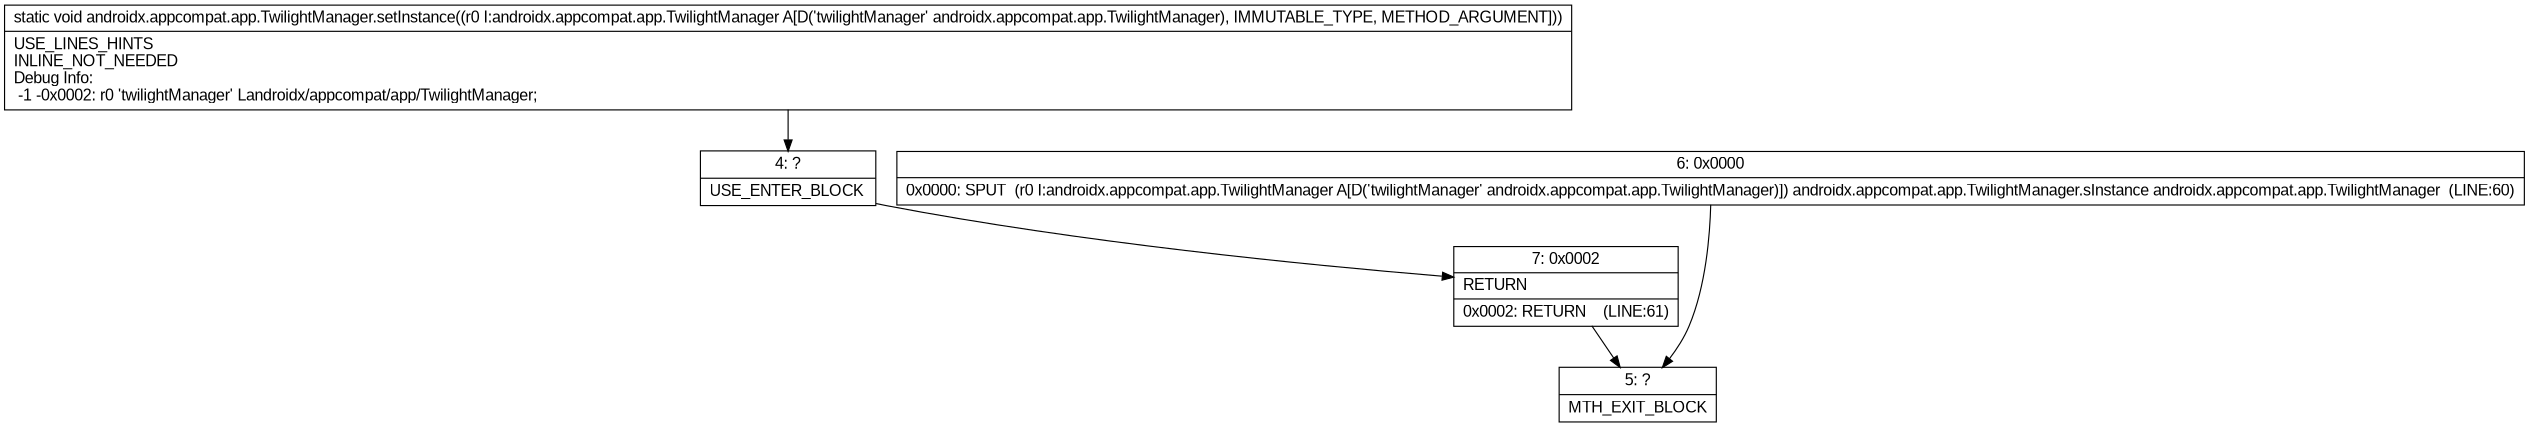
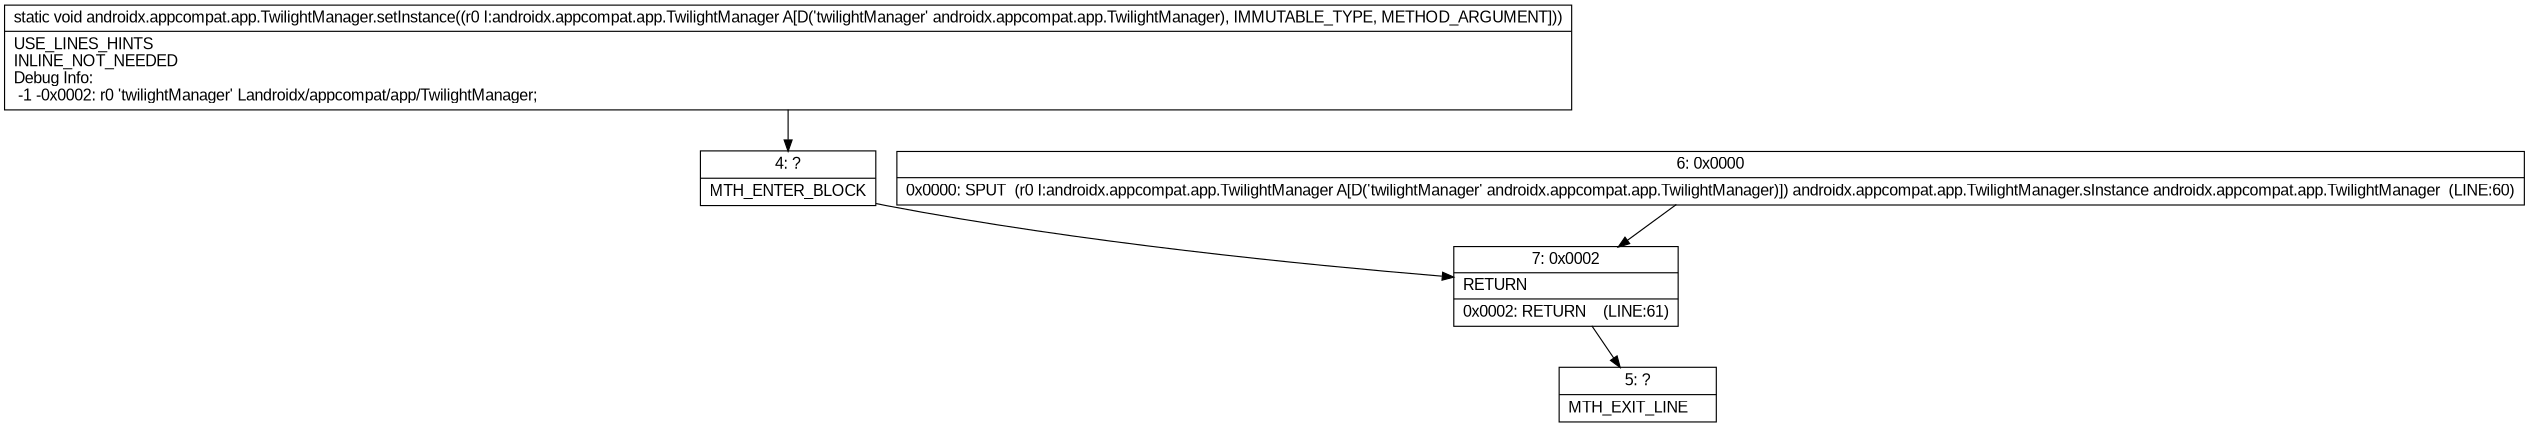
  digraph {
    fontname="Liberation Sans"
    node [fontname="Liberation Sans" shape=record]
    edge [fontname="Liberation Sans"]
-   n1 [label="{4\:\ ?|USE_ENTER_BLOCK\l}"]
+   n1 [label="{4\:\ ?|MTH_ENTER_BLOCK\l}"]
    n2 [label="{7\:\ 0x0002|RETURN\l|0x0002: RETURN    (LINE:61)\l}"]
    n3 [label="{6\:\ 0x0000|0x0000: SPUT  (r0 I:androidx.appcompat.app.TwilightManager A[D('twilightManager' androidx.appcompat.app.TwilightManager)]) androidx.appcompat.app.TwilightManager.sInstance androidx.appcompat.app.TwilightManager  (LINE:60)\l}"]
-   n4 [label="{5\:\ ?|MTH_EXIT_BLOCK\l}"]
+   n4 [label="{5\:\ ?|MTH_EXIT_LINE\l}"]
    n5 [label="{static void androidx.appcompat.app.TwilightManager.setInstance((r0 I:androidx.appcompat.app.TwilightManager A[D('twilightManager' androidx.appcompat.app.TwilightManager), IMMUTABLE_TYPE, METHOD_ARGUMENT]))  | USE_LINES_HINTS\lINLINE_NOT_NEEDED\lDebug Info:\l  \-1 \-0x0002: r0 'twilightManager' Landroidx\/appcompat\/app\/TwilightManager;\l}"]
    n1 -> n2
    n2 -> n4
-   n3 -> n4
+   n3 -> n2
    n5 -> n1
  }
